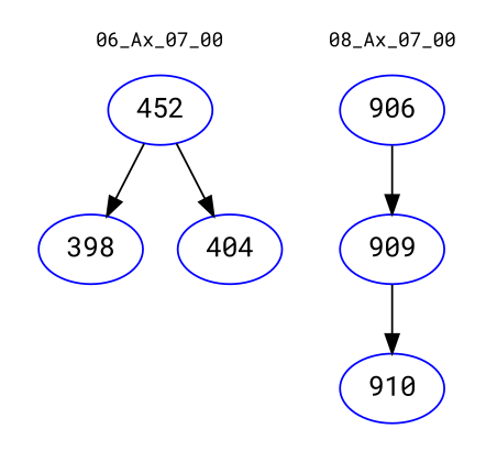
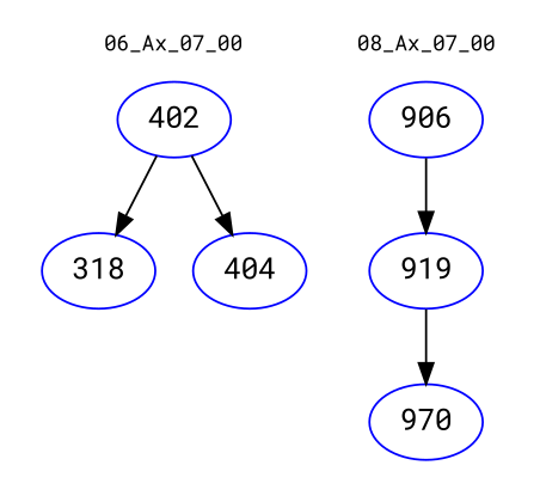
  digraph {
    fontname="Roboto Mono"
    node [color=blue fontname="Roboto Mono"]
    edge [color=black fontname="Roboto Mono"]
-   n1 [label=452]
-   n2 [label=398]
+   n1 [label=402]
+   n2 [label=318]
    n3 [label=404]
-   n4 [label=909]
+   n4 [label=919]
    n5 [label=906]
-   n6 [label=910]
+   n6 [label=970]
    subgraph cluster_1 {
      color=white
      fontsize=10
      label="06_Ax_07_00"
      n1
      n2
      n3
    }
    subgraph cluster_2 {
      color=white
      fontsize=10
      label="08_Ax_07_00"
      n4
      n5
      n6
    }
    n1 -> n2
    n1 -> n3
    n4 -> n6
    n5 -> n4
  }
